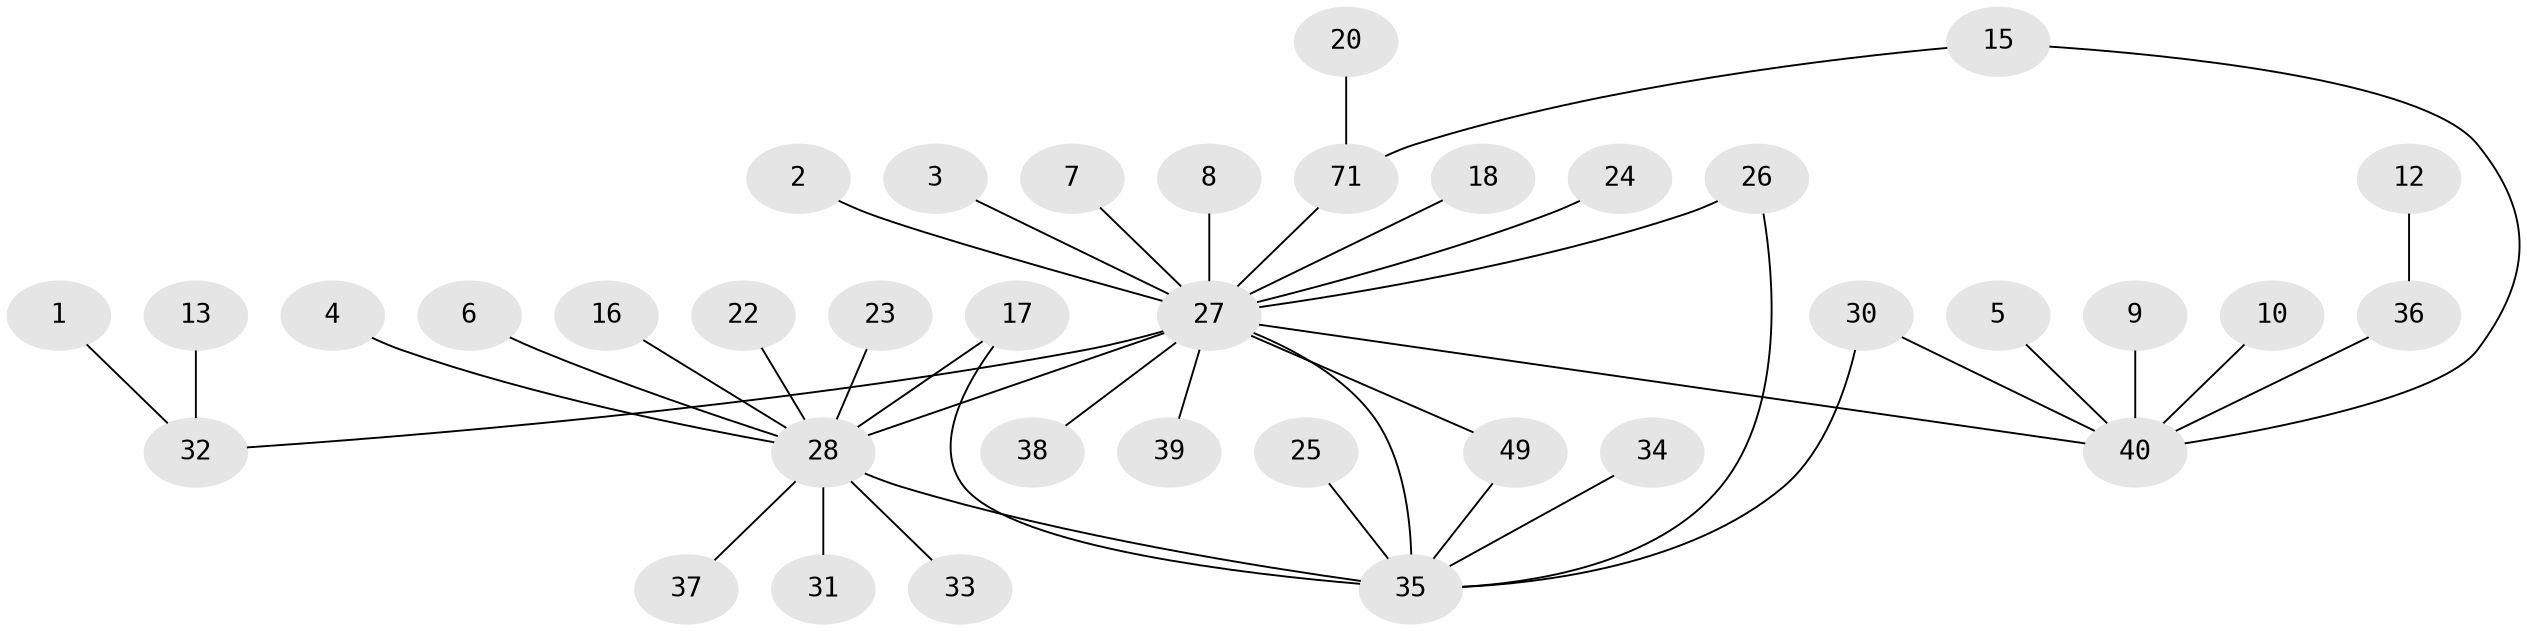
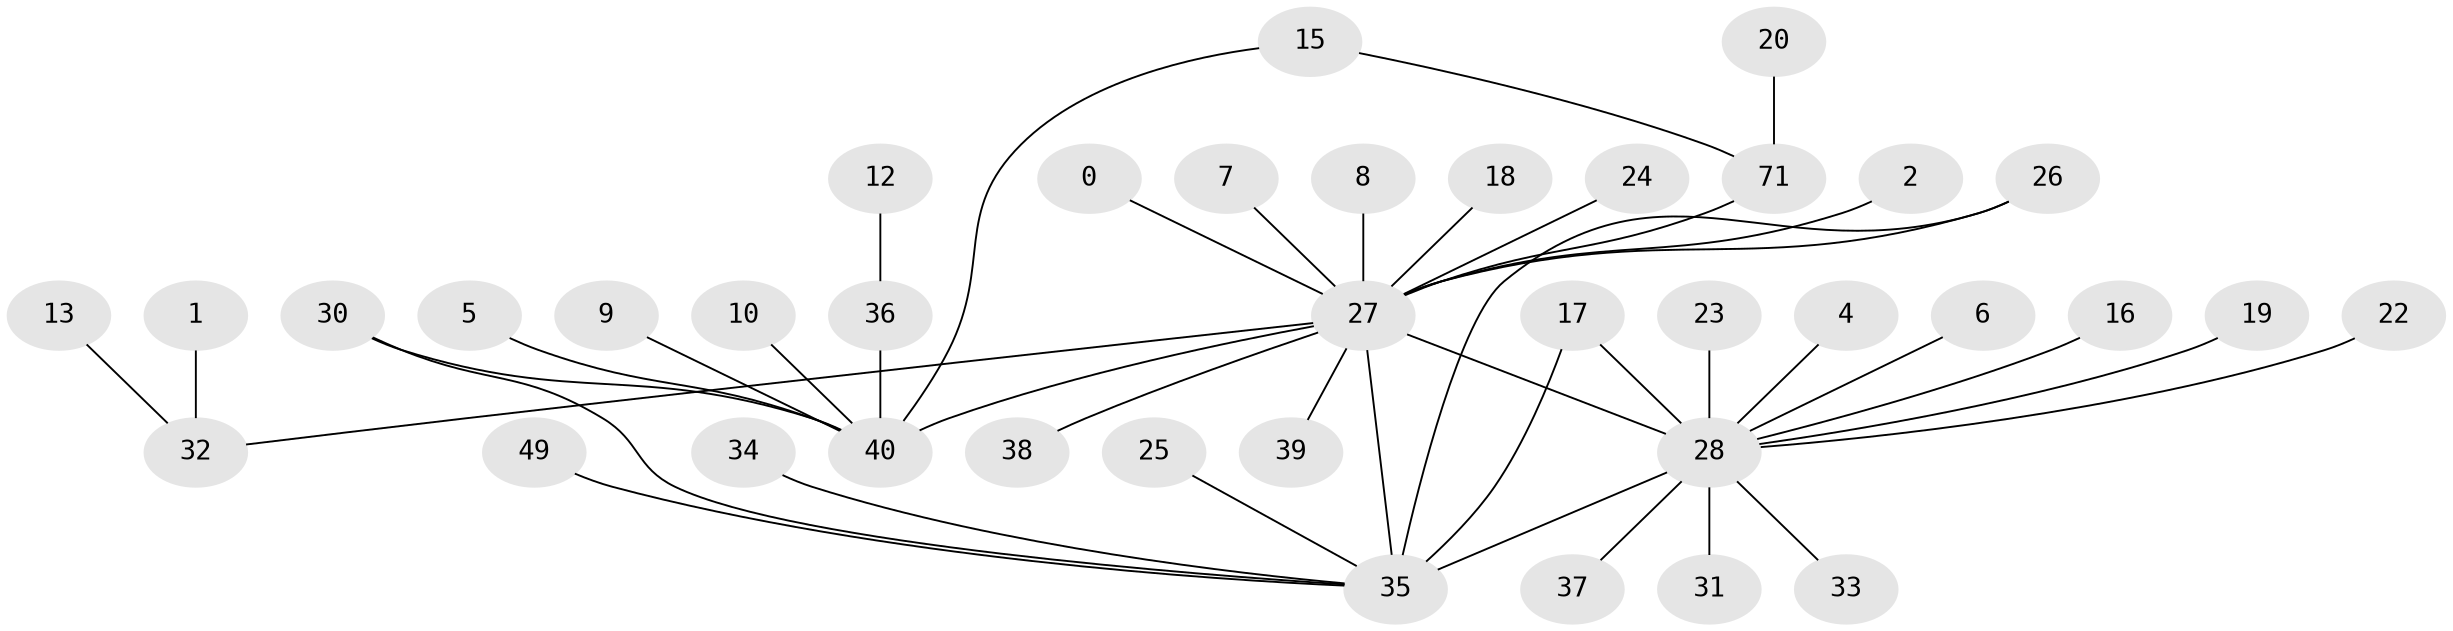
  graph {
    fontname="DejaVu Sans Mono"
    node [color=gray90 fontname="DejaVu Sans Mono" style=filled]
    edge [fontname="DejaVu Sans Mono" weight=1.0]
    1
    32
    27
    28
    40
    35
    n7 [label=49]
    38
    39
    2
-   3
+   3 [label=0]
    4
    31
    33
    37
    5
    6
    7
    8
    9
    10
    12
    36
    13
    15
    n26 [label=71]
    16
    17
    18
+   19
    20
    22
    23
    24
    25
    26
    30
    34
    1 -- 32
    27 -- 32
    27 -- 28 [weight=2.0]
    27 -- 40
    27 -- 35 [weight=2.0]
-   27 -- n7
    27 -- 38
    27 -- 39
    28 -- 35 [weight=2.0]
    28 -- 31
    28 -- 33
    28 -- 37
    n7 -- 35
    2 -- 27
    3 -- 27
    4 -- 28
    5 -- 40
    6 -- 28
    7 -- 27
    8 -- 27
    9 -- 40
    10 -- 40
    12 -- 36
    36 -- 40
    13 -- 32
    15 -- 40
    15 -- n26
    n26 -- 27
    16 -- 28
    17 -- 28 [weight=2.0]
    17 -- 35
    18 -- 27
+   19 -- 28
    20 -- n26
    22 -- 28
    23 -- 28 [weight=2.0]
    24 -- 27
    25 -- 35
    26 -- 27
    26 -- 35
    30 -- 40
    30 -- 35
    34 -- 35
  }
